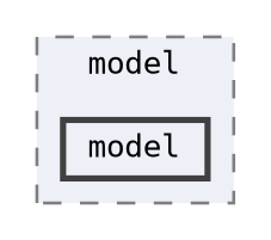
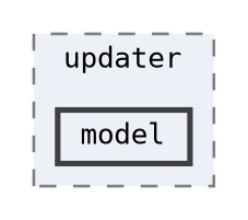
  digraph {
    compound=true
    fontname="DejaVu Sans Mono"
    n1 [color=grey25 fillcolor="#edf0f7" fontname="DejaVu Sans Mono" fontsize=10 height=0.2 label=model shape=box style="filled,bold" width=0.4]
    subgraph cluster_1 {
      bgcolor="#edf0f7"
      fontsize=10
-     label=model
+     label=updater
      pencolor=grey50
      style="filled,dashed"
      n1
    }
  }
